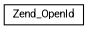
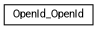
  digraph {
    rankdir=LR
    fontname=Roboto
-   n1 [color=black fillcolor=white fontname=Roboto fontsize=10 height=0.2 label=Zend_OpenId shape=record style=filled width=0.4]
+   n1 [color=black fillcolor=white fontname=Roboto fontsize=10 height=0.2 label=OpenId_OpenId shape=record style=filled width=0.4]
  }
